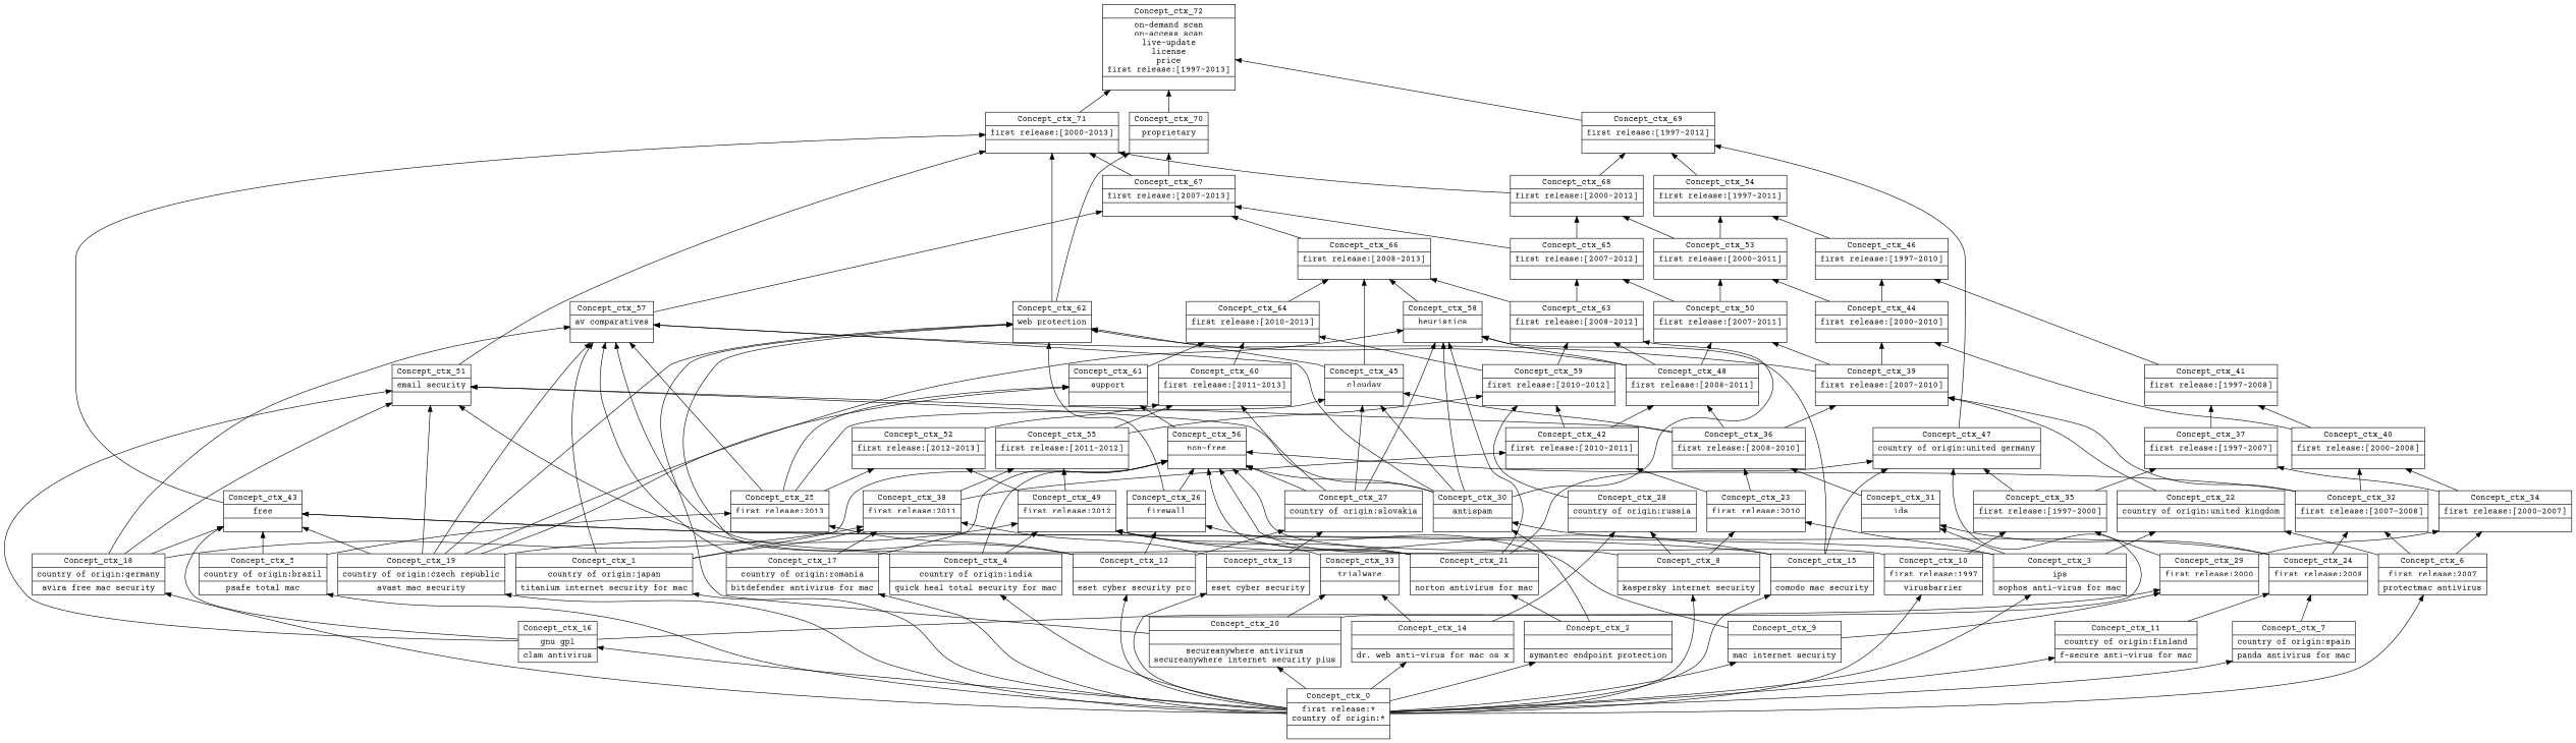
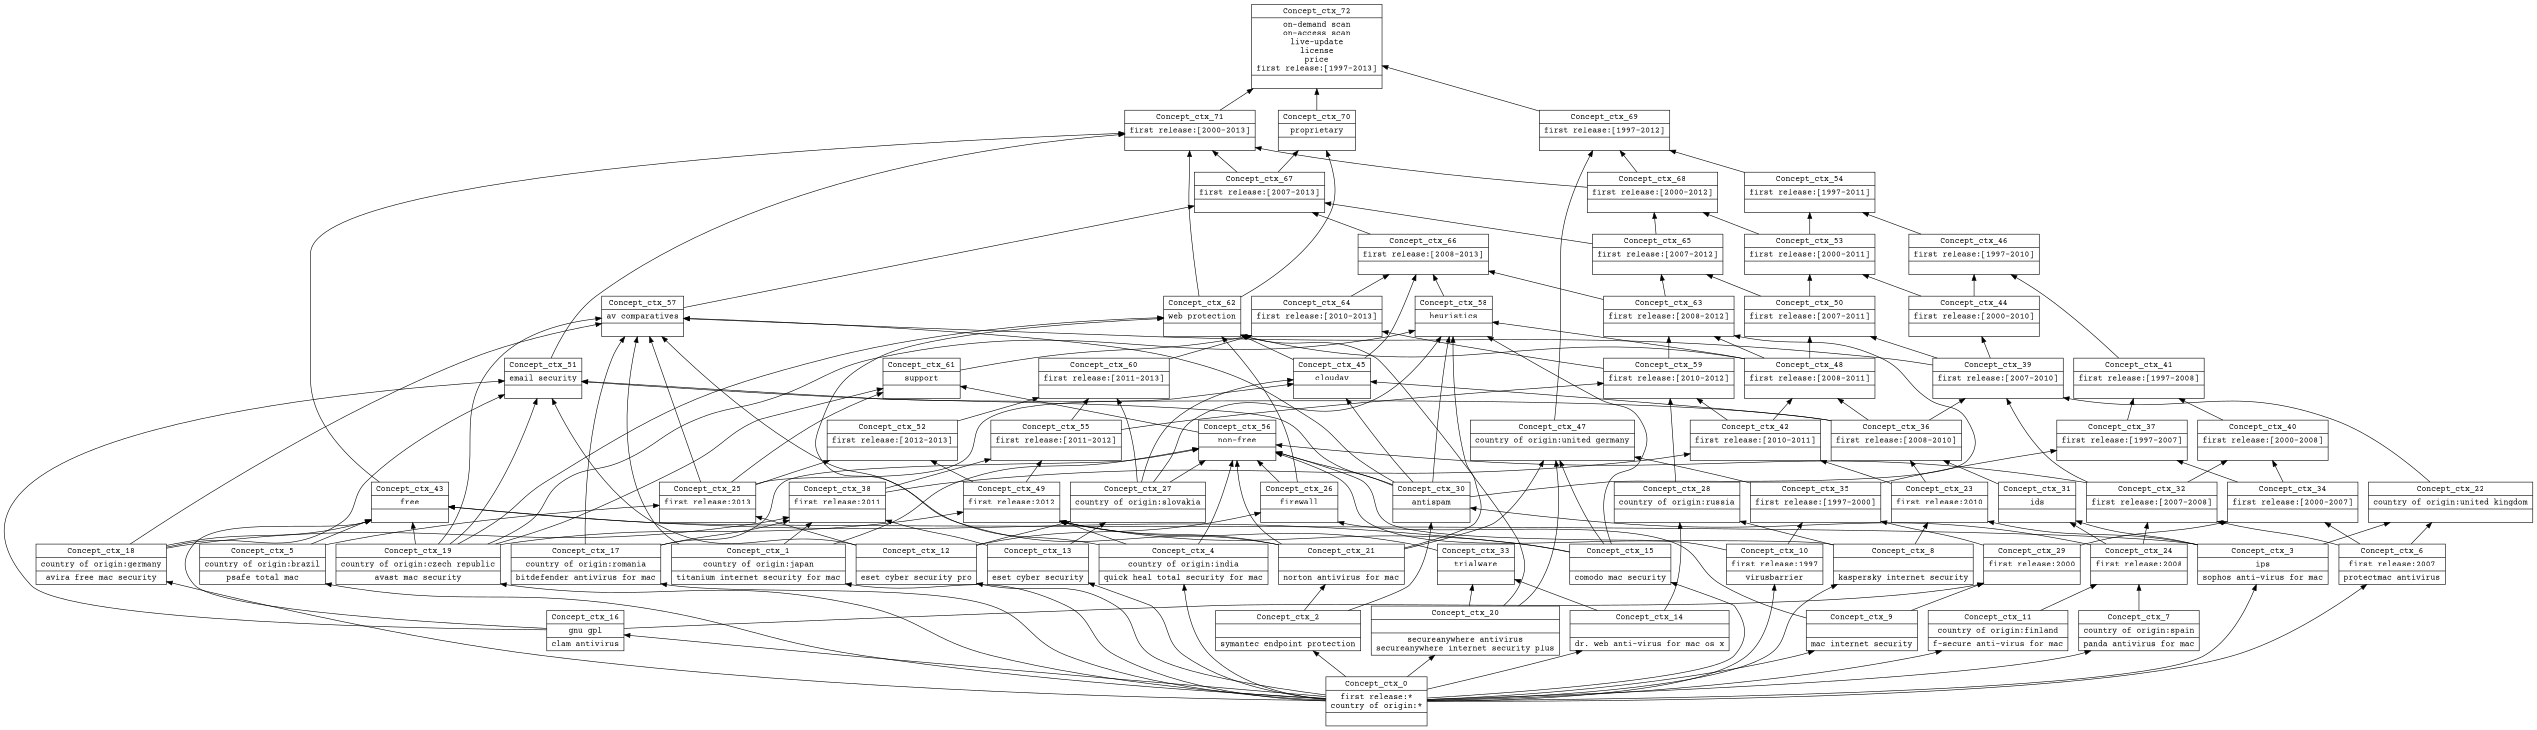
  digraph {
    fontname="Courier Prime"
    rankdir=BT
    node [fontname="Courier Prime" shape=record]
    edge [fontname="Courier Prime"]
    n1 [label="{Concept_ctx_0|first release:*\ncountry of origin:*\n|}"]
    n2 [label="{Concept_ctx_16|gnu gpl\n|clam antivirus\n}"]
    n3 [label="{Concept_ctx_19|country of origin:czech republic\n|avast mac security\n}"]
    n4 [label="{Concept_ctx_5|country of origin:brazil\n|psafe total mac\n}"]
    n5 [label="{Concept_ctx_12||eset cyber security pro\n}"]
    n6 [label="{Concept_ctx_10|first release:1997\n|virusbarrier\n}"]
    n7 [label="{Concept_ctx_9||mac internet security\n}"]
    n8 [label="{Concept_ctx_6|first release:2007\n|protectmac antivirus\n}"]
    n9 [label="{Concept_ctx_8||kaspersky internet security\n}"]
    n10 [label="{Concept_ctx_18|country of origin:germany\n|avira free mac security\n}"]
    n11 [label="{Concept_ctx_13||eset cyber security\n}"]
    n12 [label="{Concept_ctx_2||symantec endpoint protection\n}"]
    n13 [label="{Concept_ctx_3|ips\n|sophos anti-virus for mac\n}"]
    n14 [label="{Concept_ctx_17|country of origin:romania\n|bitdefender antivirus for mac\n}"]
    n15 [label="{Concept_ctx_15||comodo mac security\n}"]
    n16 [label="{Concept_ctx_14||dr. web anti-virus for mac os x\n}"]
    n17 [label="{Concept_ctx_11|country of origin:finland\n|f-secure anti-virus for mac\n}"]
    n18 [label="{Concept_ctx_7|country of origin:spain\n|panda antivirus for mac\n}"]
    n19 [label="{Concept_ctx_4|country of origin:india\n|quick heal total security for mac\n}"]
    n20 [label="{Concept_ctx_1|country of origin:japan\n|titanium internet security for mac\n}"]
    n21 [label="{Concept_ctx_20||secureanywhere antivirus\nsecureanywhere internet security plus\n}"]
    n22 [label="{Concept_ctx_29|first release:2000\n|}"]
    n23 [label="{Concept_ctx_43|free\n|}"]
    n24 [label="{Concept_ctx_51|email security\n|}"]
    n25 [label="{Concept_ctx_49|first release:2012\n|}"]
    n26 [label="{Concept_ctx_58|heuristics\n|}"]
    n27 [label="{Concept_ctx_57|av comparatives\n|}"]
    n28 [label="{Concept_ctx_61|support\n|}"]
    n29 [label="{Concept_ctx_62|web protection\n|}"]
    n30 [label="{Concept_ctx_25|first release:2013\n|}"]
    n31 [label="{Concept_ctx_26|firewall\n|}"]
    n32 [label="{Concept_ctx_27|country of origin:slovakia\n|}"]
    n33 [label="{Concept_ctx_35|first release:[1997-2000]\n|}"]
    n34 [label="{Concept_ctx_56|non-free\n|}"]
    n35 [label="{Concept_ctx_22|country of origin:united kingdom\n|}"]
    n36 [label="{Concept_ctx_34|first release:[2000-2007]\n|}"]
    n37 [label="{Concept_ctx_32|first release:[2007-2008]\n|}"]
    n38 [label="{Concept_ctx_23|first release:2010\n|}"]
    n39 [label="{Concept_ctx_28|country of origin:russia\n|}"]
    n40 [label="{Concept_ctx_38|first release:2011\n|}"]
    n41 [label="{Concept_ctx_21||norton antivirus for mac\n}"]
    n42 [label="{Concept_ctx_30|antispam\n|}"]
    n43 [label="{Concept_ctx_31|ids\n|}"]
    n44 [label="{Concept_ctx_47|country of origin:united germany\n|}"]
    n45 [label="{Concept_ctx_33|trialware\n|}"]
    n46 [label="{Concept_ctx_24|first release:2008\n|}"]
    n47 [label="{Concept_ctx_36|first release:[2008-2010]\n|}"]
    n48 [label="{Concept_ctx_42|first release:[2010-2011]\n|}"]
    n49 [label="{Concept_ctx_45|cloudav\n|}"]
    n50 [label="{Concept_ctx_52|first release:[2012-2013]\n|}"]
    n51 [label="{Concept_ctx_59|first release:[2010-2012]\n|}"]
    n52 [label="{Concept_ctx_60|first release:[2011-2013]\n|}"]
    n53 [label="{Concept_ctx_39|first release:[2007-2010]\n|}"]
    n54 [label="{Concept_ctx_63|first release:[2008-2012]\n|}"]
    n55 [label="{Concept_ctx_37|first release:[1997-2007]\n|}"]
    n56 [label="{Concept_ctx_40|first release:[2000-2008]\n|}"]
    n57 [label="{Concept_ctx_55|first release:[2011-2012]\n|}"]
    n58 [label="{Concept_ctx_48|first release:[2008-2011]\n|}"]
    n59 [label="{Concept_ctx_41|first release:[1997-2008]\n|}"]
    n60 [label="{Concept_ctx_44|first release:[2000-2010]\n|}"]
    n61 [label="{Concept_ctx_50|first release:[2007-2011]\n|}"]
    n62 [label="{Concept_ctx_71|first release:[2000-2013]\n|}"]
    n63 [label="{Concept_ctx_46|first release:[1997-2010]\n|}"]
    n64 [label="{Concept_ctx_53|first release:[2000-2011]\n|}"]
    n65 [label="{Concept_ctx_66|first release:[2008-2013]\n|}"]
    n66 [label="{Concept_ctx_54|first release:[1997-2011]\n|}"]
    n67 [label="{Concept_ctx_69|first release:[1997-2012]\n|}"]
    n68 [label="{Concept_ctx_65|first release:[2007-2012]\n|}"]
    n69 [label="{Concept_ctx_68|first release:[2000-2012]\n|}"]
    n70 [label="{Concept_ctx_67|first release:[2007-2013]\n|}"]
    n71 [label="{Concept_ctx_64|first release:[2010-2013]\n|}"]
    n72 [label="{Concept_ctx_70|proprietary\n|}"]
    n73 [label="{Concept_ctx_72|on-demand scan\non-access scan\nlive-update\nlicense\nprice\nfirst release:[1997-2013]\n|}"]
    subgraph sub_1 {
      label=ctx
      n1
      n2
      n3
      n4
      n5
      n6
      n7
      n8
      n9
      n10
      n11
      n12
      n13
      n14
      n15
      n16
      n17
      n18
      n19
      n20
      n21
      n22
      n23
      n24
      n25
      n26
      n27
      n28
      n29
      n30
      n31
      n32
      n33
      n34
      n35
      n36
      n37
      n38
      n39
      n40
      n41
      n42
      n43
      n44
      n45
      n46
      n47
      n48
      n49
      n50
      n51
      n52
      n53
      n54
      n55
      n56
      n57
      n58
      n59
      n60
      n61
      n62
      n63
      n64
      n65
      n66
      n67
      n68
      n69
      n70
      n71
      n72
      n73
    }
    n1 -> n2
    n1 -> n3
    n1 -> n4
    n1 -> n5
    n1 -> n6
    n1 -> n7
    n1 -> n8
    n1 -> n9
    n1 -> n10
    n1 -> n11
    n1 -> n12
    n1 -> n13
    n1 -> n14
    n1 -> n15
    n1 -> n16
    n1 -> n17
    n1 -> n18
    n1 -> n19
    n1 -> n20
    n1 -> n21
    n2 -> n22
    n2 -> n23
    n2 -> n24
    n3 -> n23
    n3 -> n24
    n3 -> n25
    n3 -> n26
    n3 -> n27
    n3 -> n28
    n3 -> n29
    n4 -> n23
    n4 -> n30
    n5 -> n24
    n5 -> n30
    n5 -> n31
    n5 -> n32
    n6 -> n33
    n6 -> n34
    n7 -> n22
    n7 -> n31
    n8 -> n35
    n8 -> n36
    n8 -> n37
    n9 -> n34
    n9 -> n38
    n9 -> n39
    n10 -> n23
    n10 -> n24
    n10 -> n27
    n10 -> n40
    n11 -> n32
    n11 -> n40
    n12 -> n41
    n12 -> n42
    n13 -> n23
    n13 -> n35
    n13 -> n38
    n13 -> n43
    n14 -> n27
    n14 -> n34
    n14 -> n40
    n15 -> n23
    n15 -> n25
    n15 -> n26
    n15 -> n44
    n16 -> n39
    n16 -> n45
    n17 -> n46
    n18 -> n46
    n19 -> n25
    n19 -> n29
    n19 -> n34
    n20 -> n27
    n20 -> n34
    n20 -> n40
    n21 -> n29
    n21 -> n44
    n21 -> n45
    n22 -> n33
    n22 -> n36
    n23 -> n62
    n24 -> n62
    n25 -> n50
    n25 -> n57
    n26 -> n65
    n27 -> n70
    n28 -> n71
    n29 -> n62
    n29 -> n72
    n30 -> n27
    n30 -> n28
    n30 -> n49
    n30 -> n50
    n31 -> n29
    n31 -> n34
    n32 -> n26
    n32 -> n34
    n32 -> n49
    n32 -> n52
    n33 -> n44
    n33 -> n55
    n34 -> n28
    n35 -> n53
    n36 -> n55
    n36 -> n56
    n37 -> n34
    n37 -> n53
    n37 -> n56
    n38 -> n47
    n38 -> n48
    n39 -> n51
    n40 -> n48
    n40 -> n57
    n41 -> n25
    n41 -> n26
    n41 -> n27
    n41 -> n34
    n41 -> n44
    n42 -> n24
    n42 -> n26
    n42 -> n27
    n42 -> n34
    n42 -> n49
    n42 -> n54
    n43 -> n47
    n44 -> n67
    n45 -> n25
    n46 -> n37
    n46 -> n42
    n46 -> n43
    n47 -> n24
    n47 -> n49
    n47 -> n53
    n47 -> n58
    n48 -> n51
    n48 -> n58
    n49 -> n29
    n49 -> n65
    n50 -> n52
    n51 -> n54
    n51 -> n71
    n52 -> n71
    n53 -> n27
    n53 -> n60
    n53 -> n61
    n54 -> n65
    n54 -> n68
    n55 -> n59
    n56 -> n59
-   n56 -> n60
    n57 -> n51
    n57 -> n52
    n58 -> n26
    n58 -> n29
    n58 -> n54
    n58 -> n61
    n59 -> n63
    n60 -> n63
    n60 -> n64
    n61 -> n64
    n61 -> n68
    n62 -> n73
    n63 -> n66
    n64 -> n66
    n64 -> n69
    n65 -> n70
    n66 -> n67
    n67 -> n73
    n68 -> n69
    n68 -> n70
    n69 -> n62
    n69 -> n67
    n70 -> n62
    n70 -> n72
    n71 -> n65
    n72 -> n73
  }
